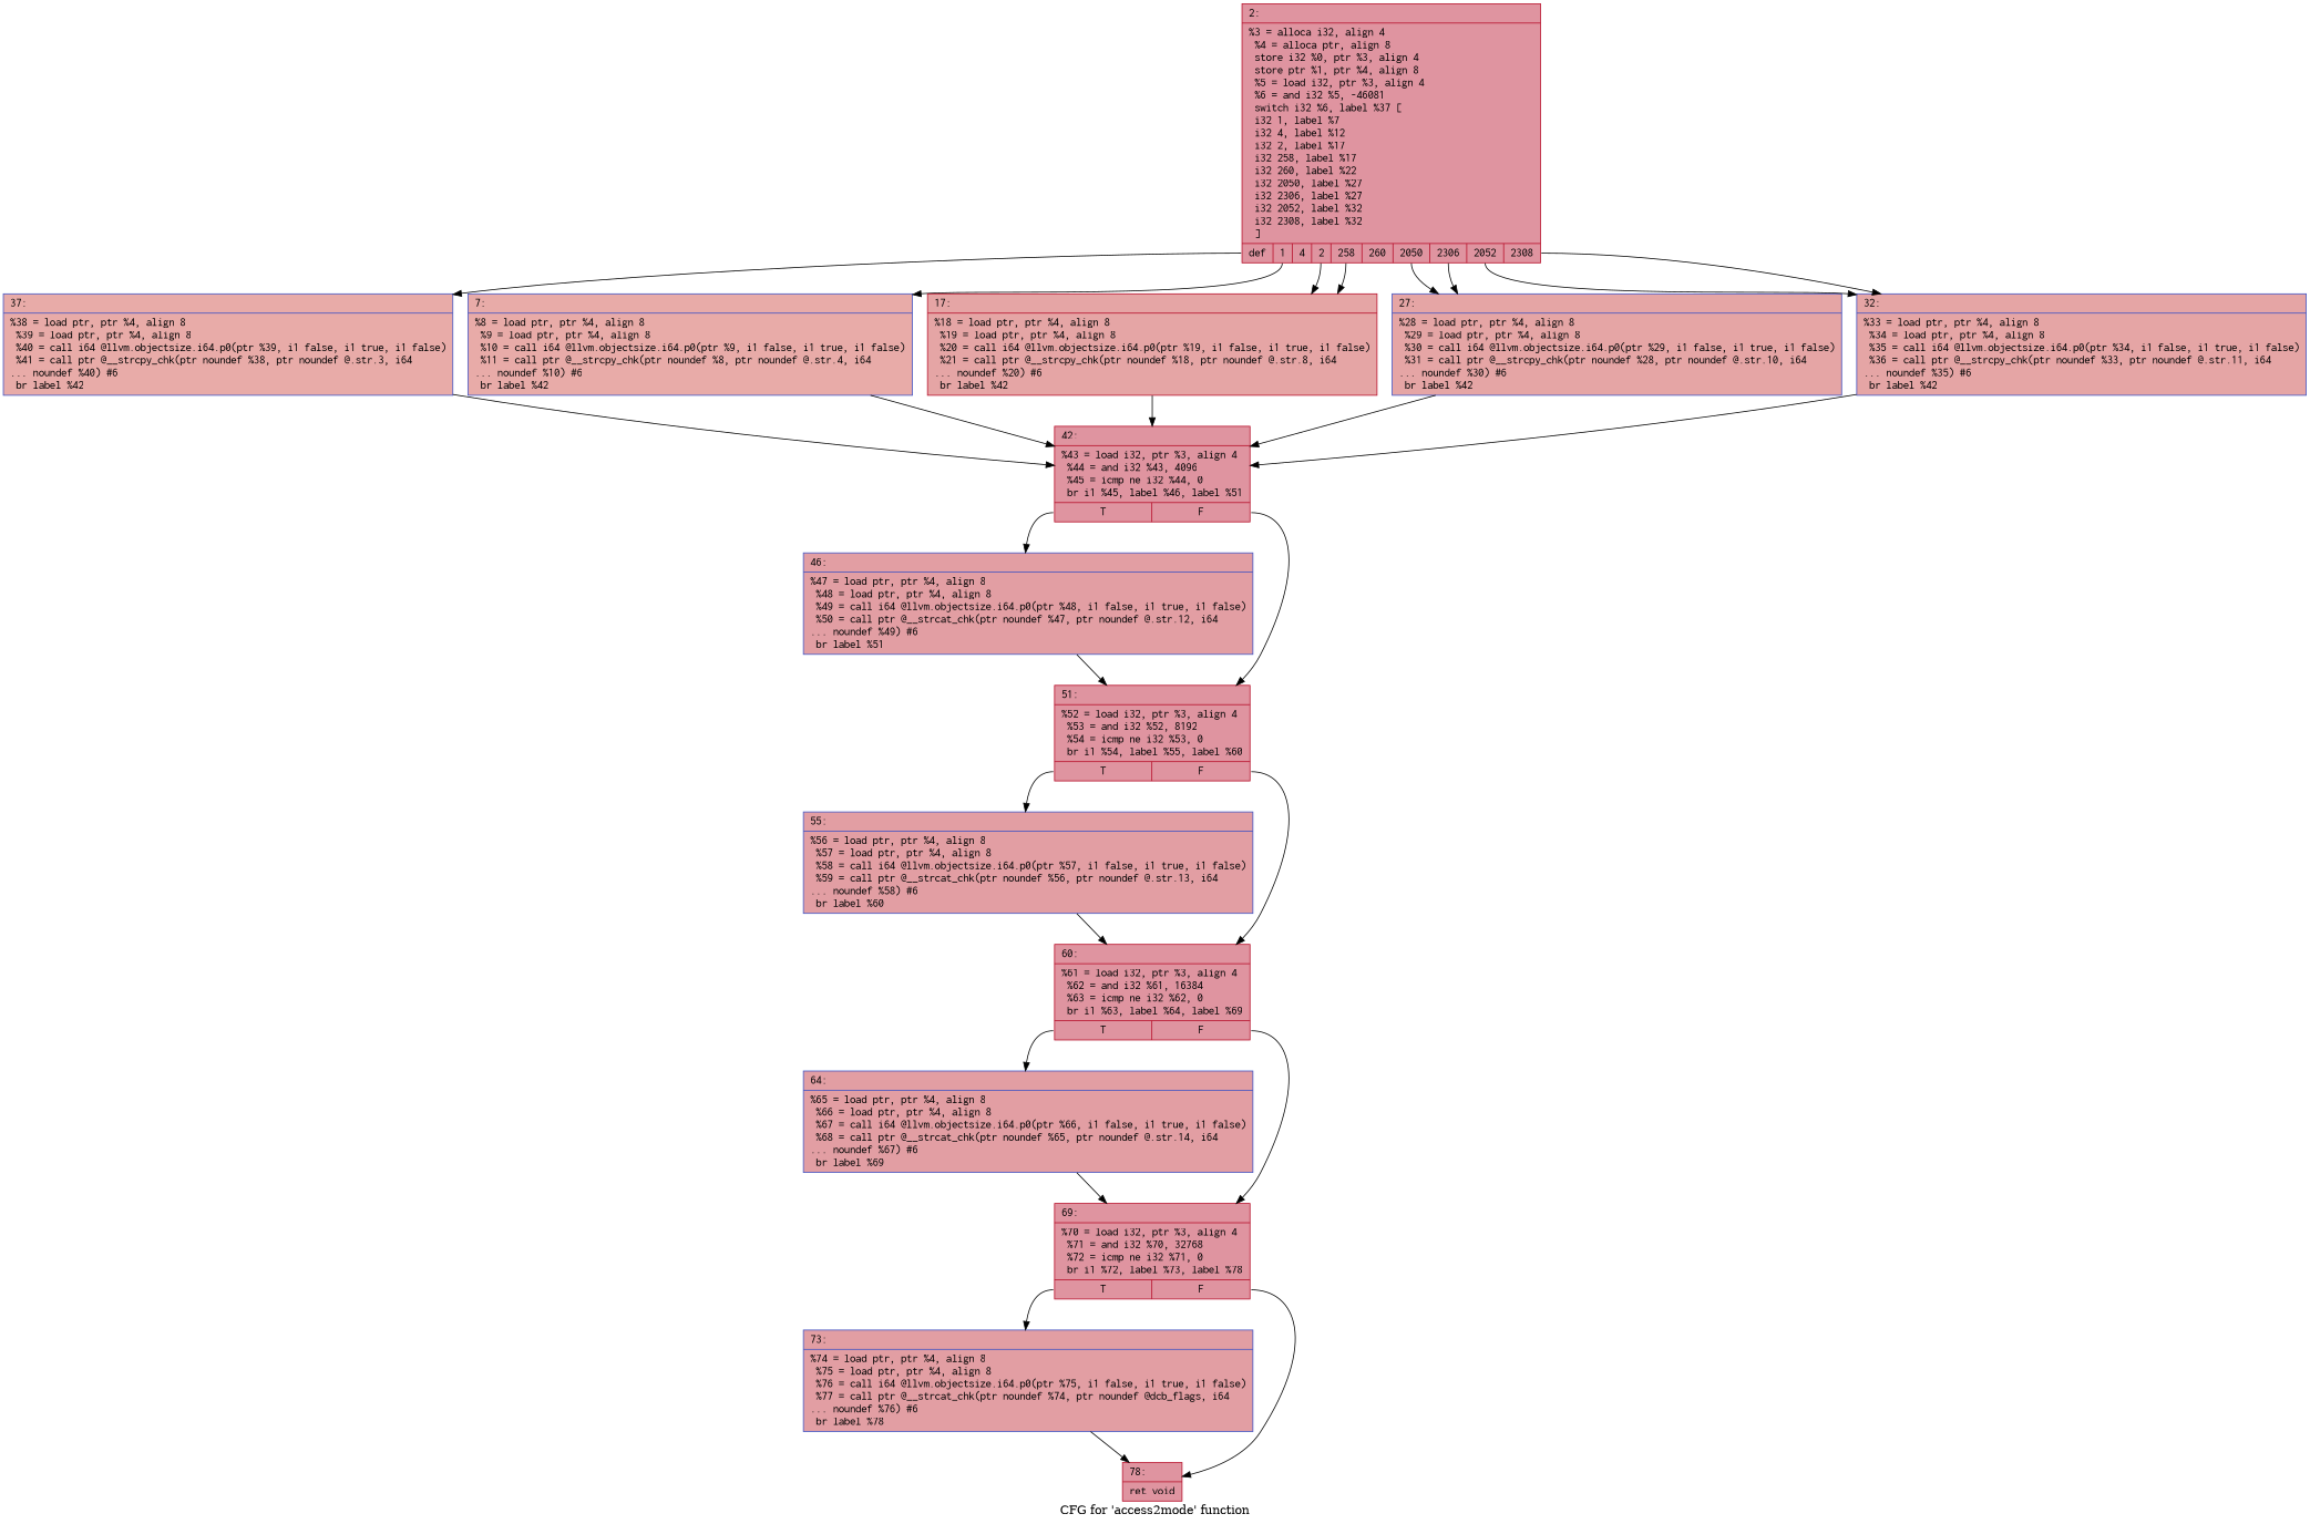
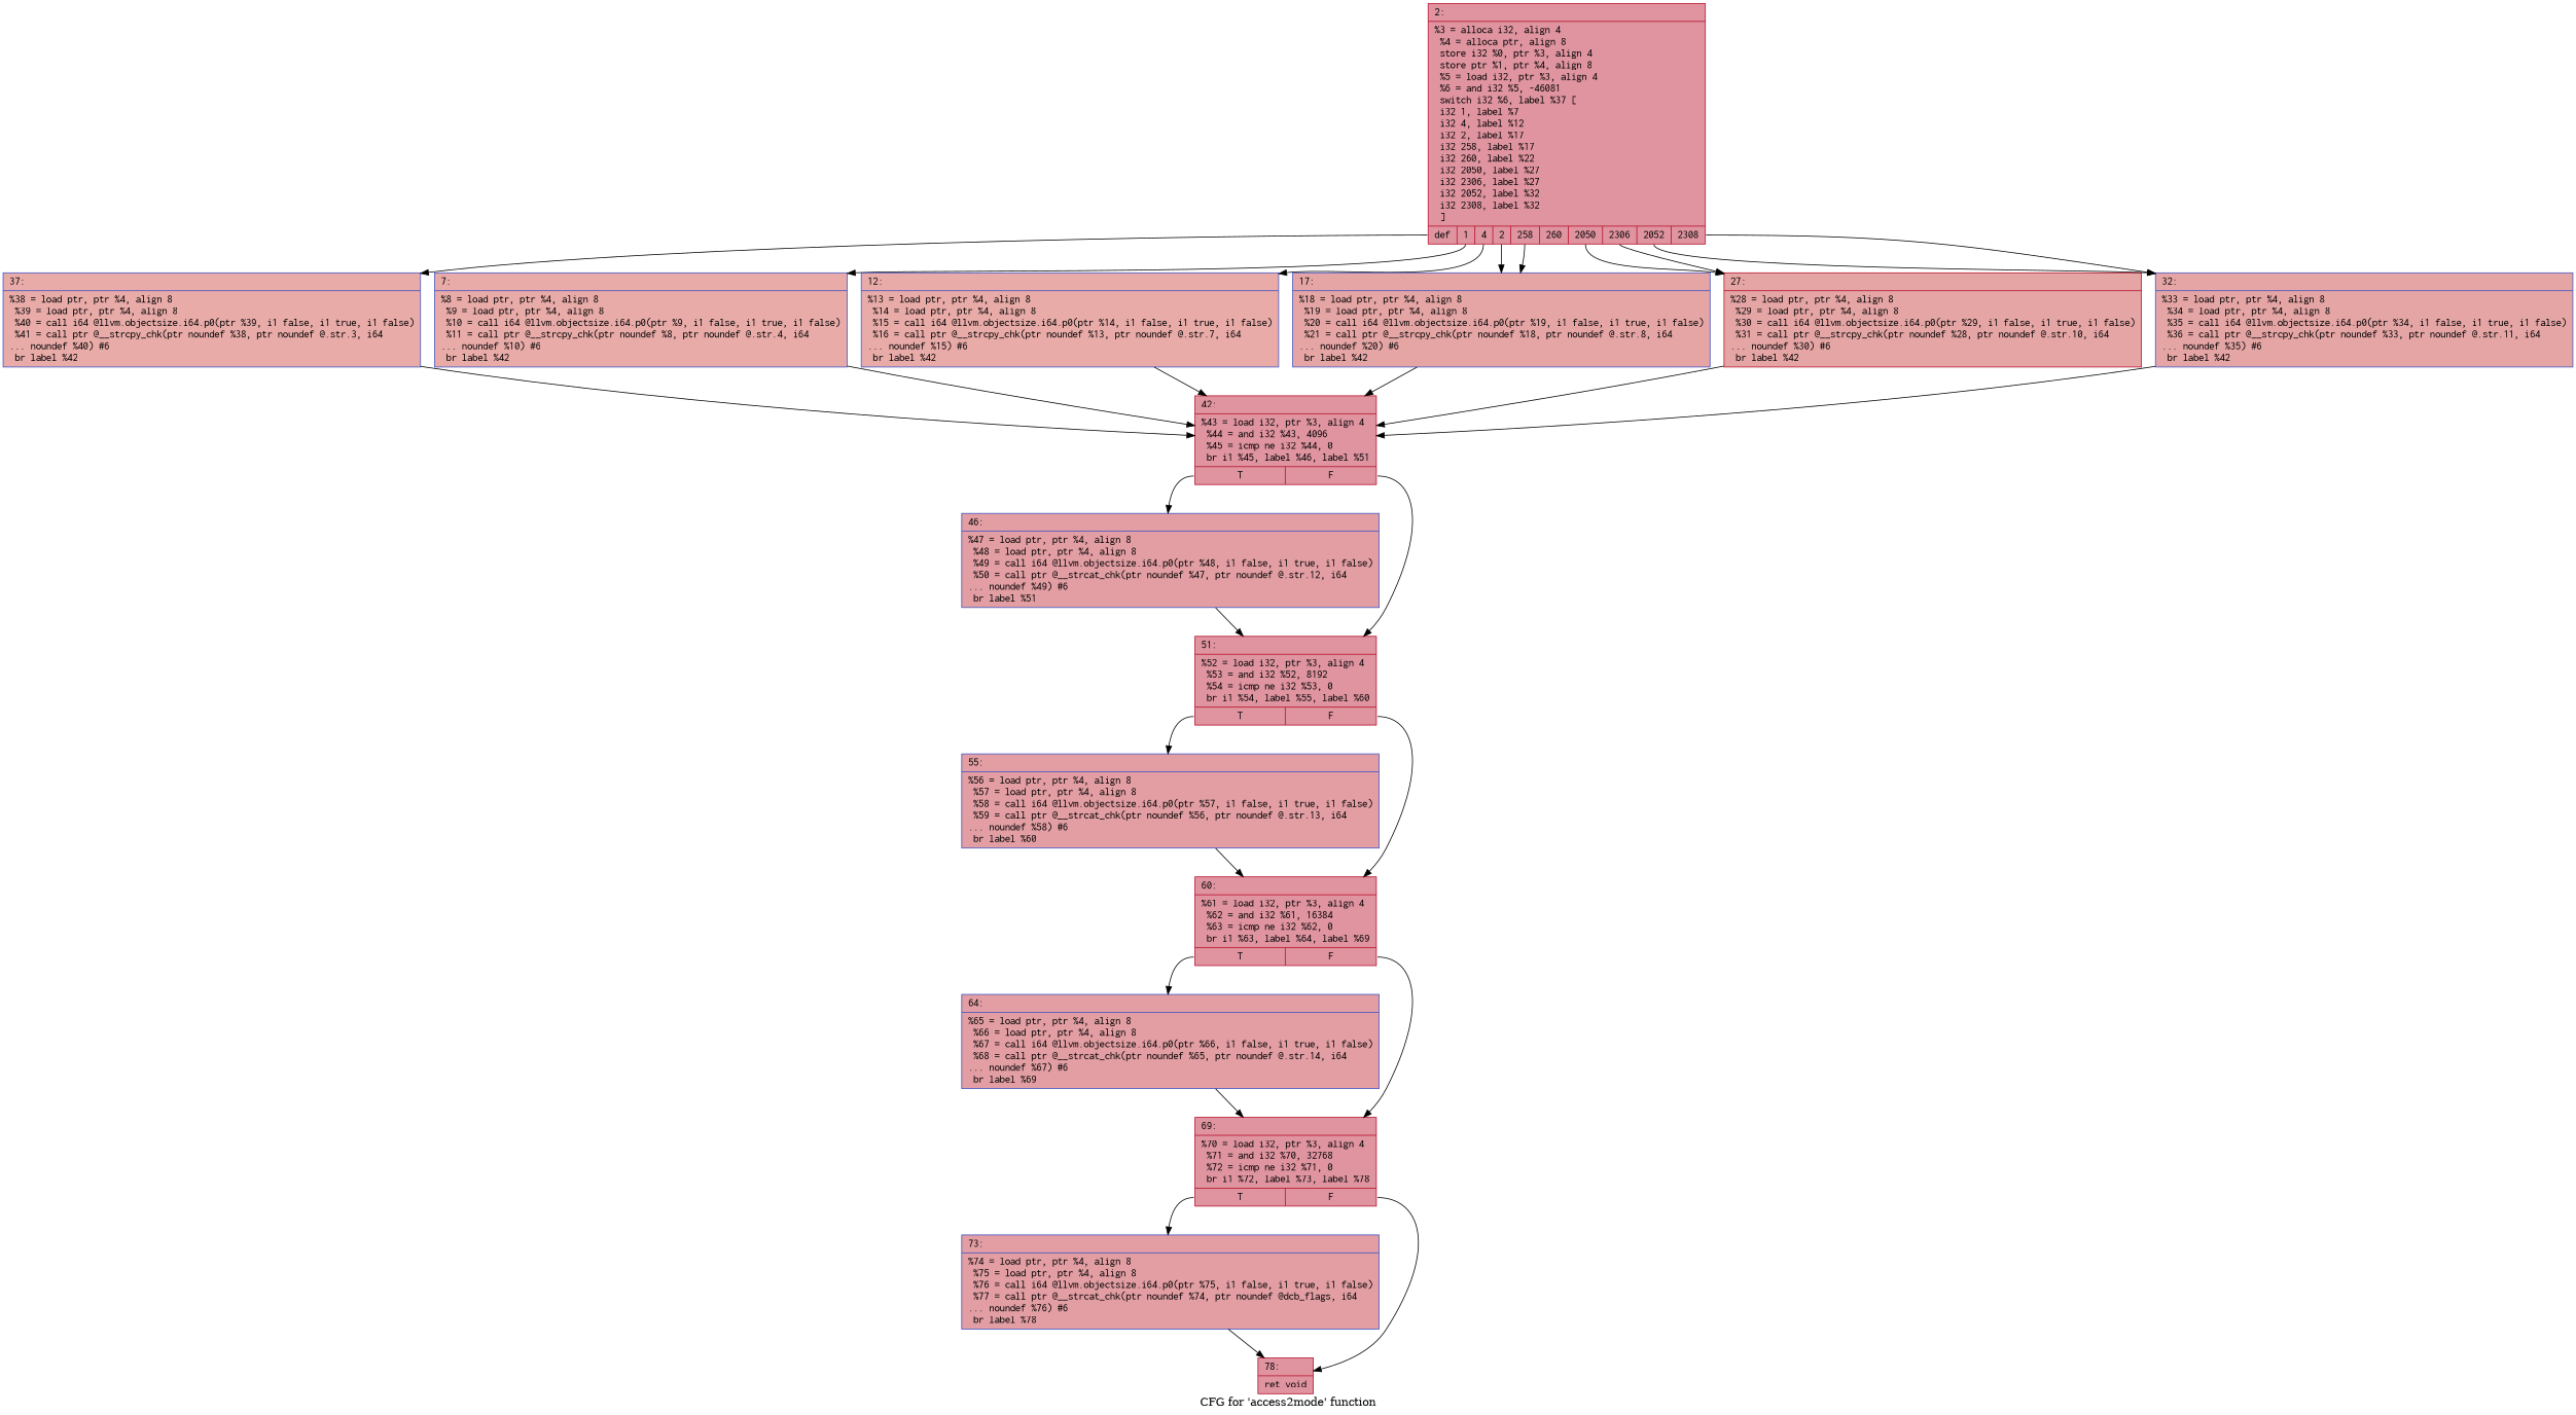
  digraph {
    label="CFG for 'access2mode' function"
    node [color="#3d50c3ff" fillcolor="#b70d2870" fontname=Courier shape=record style=filled]
    n1 [color="#b70d28ff" label="{2:\l|  %3 = alloca i32, align 4\l  %4 = alloca ptr, align 8\l  store i32 %0, ptr %3, align 4\l  store ptr %1, ptr %4, align 8\l  %5 = load i32, ptr %3, align 4\l  %6 = and i32 %5, -46081\l  switch i32 %6, label %37 [\l    i32 1, label %7\l    i32 4, label %12\l    i32 2, label %17\l    i32 258, label %17\l    i32 260, label %22\l    i32 2050, label %27\l    i32 2306, label %27\l    i32 2052, label %32\l    i32 2308, label %32\l  ]\l|{<s0>def|<s1>1|<s2>4|<s3>2|<s4>258|<s5>260|<s6>2050|<s7>2306|<s8>2052|<s9>2308}}"]
    n2 [fillcolor="#cc403a70" label="{37:\l|  %38 = load ptr, ptr %4, align 8\l  %39 = load ptr, ptr %4, align 8\l  %40 = call i64 @llvm.objectsize.i64.p0(ptr %39, i1 false, i1 true, i1 false)\l  %41 = call ptr @__strcpy_chk(ptr noundef %38, ptr noundef @.str.3, i64\l... noundef %40) #6\l  br label %42\l}"]
    n3 [fillcolor="#cc403a70" label="{7:\l|  %8 = load ptr, ptr %4, align 8\l  %9 = load ptr, ptr %4, align 8\l  %10 = call i64 @llvm.objectsize.i64.p0(ptr %9, i1 false, i1 true, i1 false)\l  %11 = call ptr @__strcpy_chk(ptr noundef %8, ptr noundef @.str.4, i64\l... noundef %10) #6\l  br label %42\l}"]
-   n5 [color="#b70d28ff" fillcolor="#c5333470" label="{17:\l|  %18 = load ptr, ptr %4, align 8\l  %19 = load ptr, ptr %4, align 8\l  %20 = call i64 @llvm.objectsize.i64.p0(ptr %19, i1 false, i1 true, i1 false)\l  %21 = call ptr @__strcpy_chk(ptr noundef %18, ptr noundef @.str.8, i64\l... noundef %20) #6\l  br label %42\l}"]
-   n6 [fillcolor="#c5333470" label="{27:\l|  %28 = load ptr, ptr %4, align 8\l  %29 = load ptr, ptr %4, align 8\l  %30 = call i64 @llvm.objectsize.i64.p0(ptr %29, i1 false, i1 true, i1 false)\l  %31 = call ptr @__strcpy_chk(ptr noundef %28, ptr noundef @.str.10, i64\l... noundef %30) #6\l  br label %42\l}"]
+   n4 [fillcolor="#cc403a70" label="{12:\l|  %13 = load ptr, ptr %4, align 8\l  %14 = load ptr, ptr %4, align 8\l  %15 = call i64 @llvm.objectsize.i64.p0(ptr %14, i1 false, i1 true, i1 false)\l  %16 = call ptr @__strcpy_chk(ptr noundef %13, ptr noundef @.str.7, i64\l... noundef %15) #6\l  br label %42\l}"]
+   n5 [fillcolor="#c5333470" label="{17:\l|  %18 = load ptr, ptr %4, align 8\l  %19 = load ptr, ptr %4, align 8\l  %20 = call i64 @llvm.objectsize.i64.p0(ptr %19, i1 false, i1 true, i1 false)\l  %21 = call ptr @__strcpy_chk(ptr noundef %18, ptr noundef @.str.8, i64\l... noundef %20) #6\l  br label %42\l}"]
+   n6 [color="#b70d28ff" fillcolor="#c5333470" label="{27:\l|  %28 = load ptr, ptr %4, align 8\l  %29 = load ptr, ptr %4, align 8\l  %30 = call i64 @llvm.objectsize.i64.p0(ptr %29, i1 false, i1 true, i1 false)\l  %31 = call ptr @__strcpy_chk(ptr noundef %28, ptr noundef @.str.10, i64\l... noundef %30) #6\l  br label %42\l}"]
    n7 [fillcolor="#c5333470" label="{32:\l|  %33 = load ptr, ptr %4, align 8\l  %34 = load ptr, ptr %4, align 8\l  %35 = call i64 @llvm.objectsize.i64.p0(ptr %34, i1 false, i1 true, i1 false)\l  %36 = call ptr @__strcpy_chk(ptr noundef %33, ptr noundef @.str.11, i64\l... noundef %35) #6\l  br label %42\l}"]
    n8 [color="#b70d28ff" label="{42:\l|  %43 = load i32, ptr %3, align 4\l  %44 = and i32 %43, 4096\l  %45 = icmp ne i32 %44, 0\l  br i1 %45, label %46, label %51\l|{<s0>T|<s1>F}}"]
    n9 [fillcolor="#be242e70" label="{46:\l|  %47 = load ptr, ptr %4, align 8\l  %48 = load ptr, ptr %4, align 8\l  %49 = call i64 @llvm.objectsize.i64.p0(ptr %48, i1 false, i1 true, i1 false)\l  %50 = call ptr @__strcat_chk(ptr noundef %47, ptr noundef @.str.12, i64\l... noundef %49) #6\l  br label %51\l}"]
    n10 [color="#b70d28ff" label="{51:\l|  %52 = load i32, ptr %3, align 4\l  %53 = and i32 %52, 8192\l  %54 = icmp ne i32 %53, 0\l  br i1 %54, label %55, label %60\l|{<s0>T|<s1>F}}"]
    n11 [fillcolor="#be242e70" label="{55:\l|  %56 = load ptr, ptr %4, align 8\l  %57 = load ptr, ptr %4, align 8\l  %58 = call i64 @llvm.objectsize.i64.p0(ptr %57, i1 false, i1 true, i1 false)\l  %59 = call ptr @__strcat_chk(ptr noundef %56, ptr noundef @.str.13, i64\l... noundef %58) #6\l  br label %60\l}"]
    n12 [color="#b70d28ff" label="{60:\l|  %61 = load i32, ptr %3, align 4\l  %62 = and i32 %61, 16384\l  %63 = icmp ne i32 %62, 0\l  br i1 %63, label %64, label %69\l|{<s0>T|<s1>F}}"]
    n13 [fillcolor="#be242e70" label="{64:\l|  %65 = load ptr, ptr %4, align 8\l  %66 = load ptr, ptr %4, align 8\l  %67 = call i64 @llvm.objectsize.i64.p0(ptr %66, i1 false, i1 true, i1 false)\l  %68 = call ptr @__strcat_chk(ptr noundef %65, ptr noundef @.str.14, i64\l... noundef %67) #6\l  br label %69\l}"]
    n14 [color="#b70d28ff" label="{69:\l|  %70 = load i32, ptr %3, align 4\l  %71 = and i32 %70, 32768\l  %72 = icmp ne i32 %71, 0\l  br i1 %72, label %73, label %78\l|{<s0>T|<s1>F}}"]
    n15 [fillcolor="#be242e70" label="{73:\l|  %74 = load ptr, ptr %4, align 8\l  %75 = load ptr, ptr %4, align 8\l  %76 = call i64 @llvm.objectsize.i64.p0(ptr %75, i1 false, i1 true, i1 false)\l  %77 = call ptr @__strcat_chk(ptr noundef %74, ptr noundef @dcb_flags, i64\l... noundef %76) #6\l  br label %78\l}"]
    n16 [color="#b70d28ff" label="{78:\l|  ret void\l}"]
    n1 -> n2 [tailport=s0]
    n1 -> n3 [tailport=s1]
+   n1 -> n4 [tailport=s2]
    n1 -> n5 [tailport=s3]
    n1 -> n5 [tailport=s4]
    n1 -> n6 [tailport=s6]
    n1 -> n6 [tailport=s7]
    n1 -> n7 [tailport=s8]
    n1 -> n7 [tailport=s9]
    n2 -> n8
    n3 -> n8
+   n4 -> n8
    n5 -> n8
    n6 -> n8
    n7 -> n8
    n8 -> n9 [tailport=s0]
    n8 -> n10 [tailport=s1]
    n9 -> n10
    n10 -> n11 [tailport=s0]
    n10 -> n12 [tailport=s1]
    n11 -> n12
    n12 -> n13 [tailport=s0]
    n12 -> n14 [tailport=s1]
    n13 -> n14
    n14 -> n15 [tailport=s0]
    n14 -> n16 [tailport=s1]
    n15 -> n16
  }
